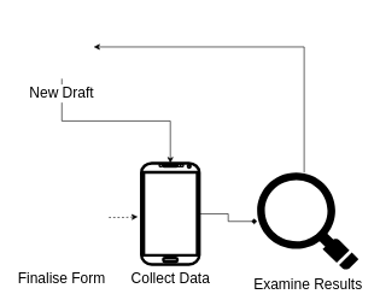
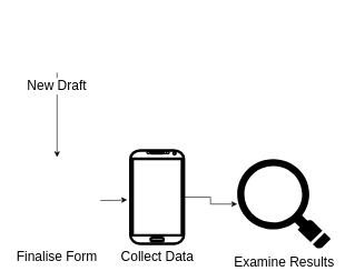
  <mxCell id="0" />
  <mxCell id="1" parent="0" />
- <mxCell id="2" style="edgeStyle=orthogonalEdgeStyle;rounded=0;orthogonalLoop=1;jettySize=auto;html=1;exitX=1;exitY=0.5;exitDx=0;exitDy=0;entryX=-0.062;entryY=0.529;entryDx=0;entryDy=0;entryPerimeter=0;fontSize=20;fontColor=#000000;dashed=1;" edge="1" parent="1" source="3" target="5"><mxGeometry relative="1" as="geometry" /></mxCell>
+ <mxCell id="2" style="edgeStyle=orthogonalEdgeStyle;rounded=0;orthogonalLoop=1;jettySize=auto;html=1;exitX=1;exitY=0.5;exitDx=0;exitDy=0;entryX=-0.062;entryY=0.529;entryDx=0;entryDy=0;entryPerimeter=0;fontSize=20;fontColor=#000000;" edge="1" parent="1" source="3" target="5"><mxGeometry relative="1" as="geometry" /></mxCell>
  <mxCell id="3" value="Finalise Form" style="shape=image;verticalLabelPosition=bottom;labelBackgroundColor=default;verticalAlign=top;aspect=fixed;imageAspect=0;image=https://www.viroteq.ai/wp-content/uploads/2021/10/clipart1247210.png;fontSize=20;" vertex="1" parent="1"><mxGeometry x="20" y="235" width="130" height="130" as="geometry" /></mxCell>
- <mxCell id="4" value="" style="edgeStyle=orthogonalEdgeStyle;rounded=0;orthogonalLoop=1;jettySize=auto;html=1;fontSize=20;fontColor=#000000;endArrow=diamond;" edge="1" parent="1" source="5" target="7"><mxGeometry relative="1" as="geometry" /></mxCell>
+ <mxCell id="4" value="" style="edgeStyle=orthogonalEdgeStyle;rounded=0;orthogonalLoop=1;jettySize=auto;html=1;fontSize=20;fontColor=#000000;" edge="1" parent="1" source="5" target="7"><mxGeometry relative="1" as="geometry" /></mxCell>
  <mxCell id="5" value="Collect Data" style="verticalLabelPosition=bottom;verticalAlign=top;html=1;shadow=0;dashed=0;strokeWidth=4;shape=mxgraph.android.phone2;strokeColor=#000000;fontSize=20;" vertex="1" parent="1"><mxGeometry x="195" y="225" width="80" height="140" as="geometry" /></mxCell>
- <mxCell id="6" style="edgeStyle=orthogonalEdgeStyle;rounded=0;orthogonalLoop=1;jettySize=auto;html=1;entryX=1;entryY=0.5;entryDx=0;entryDy=0;" edge="1" parent="1" source="7" target="9"><mxGeometry relative="1" as="geometry"><Array as="points"><mxPoint x="420" y="64" /></Array></mxGeometry></mxCell>
  <mxCell id="7" value="Examine Results" style="shadow=0;dashed=0;html=1;strokeColor=none;fillColor=#000000;labelPosition=center;verticalLabelPosition=bottom;verticalAlign=top;align=center;outlineConnect=0;shape=mxgraph.veeam.magnifying_glass;pointerEvents=1;fontColor=#000000;fontSize=20;" vertex="1" parent="1"><mxGeometry x="355" y="238" width="140" height="135" as="geometry" /></mxCell>
- <mxCell id="8" style="edgeStyle=orthogonalEdgeStyle;rounded=0;orthogonalLoop=1;jettySize=auto;html=1;exitX=0.5;exitY=1;exitDx=0;exitDy=0;" edge="1" parent="1" source="9" target="5"><mxGeometry relative="1" as="geometry" /></mxCell>
+ <mxCell id="8" style="edgeStyle=orthogonalEdgeStyle;rounded=0;orthogonalLoop=1;jettySize=auto;html=1;exitX=0.5;exitY=1;exitDx=0;exitDy=0;entryX=0.5;entryY=0;entryDx=0;entryDy=0;" edge="1" parent="1" source="9" target="3"><mxGeometry relative="1" as="geometry" /></mxCell>
  <mxCell id="9" value="New Draft" style="shape=image;verticalLabelPosition=bottom;labelBackgroundColor=default;verticalAlign=top;aspect=fixed;imageAspect=0;image=https://cdn-icons-png.flaticon.com/512/45/45406.png;fontSize=20;" vertex="1" parent="1"><mxGeometry x="41" y="20" width="88" height="88" as="geometry" /></mxCell>
